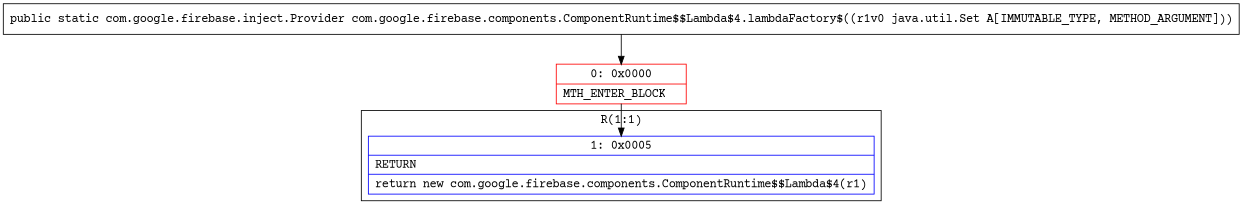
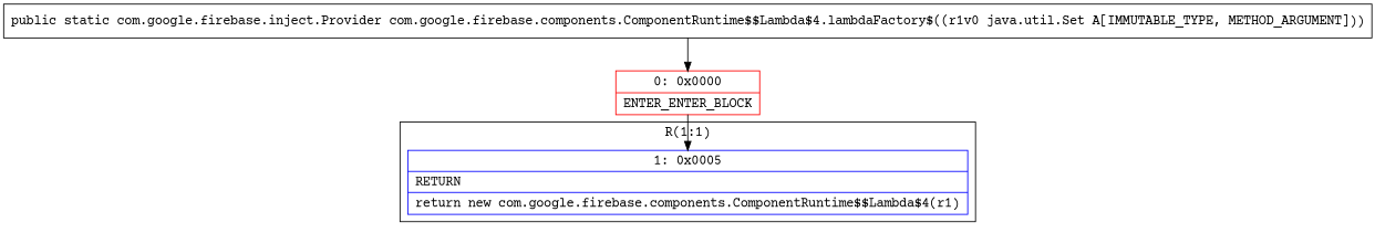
  digraph {
    fontname="Courier Prime"
    node [shape=record fontname="Courier Prime"]
    edge [fontname="Courier Prime"]
    n1 [color=blue label="{1\:\ 0x0005|RETURN\l|return new com.google.firebase.components.ComponentRuntime$$Lambda$4(r1)\l}"]
-   n2 [color=red label="{0\:\ 0x0000|MTH_ENTER_BLOCK\l}"]
+   n2 [color=red label="{0\:\ 0x0000|ENTER_ENTER_BLOCK\l}"]
    n3 [label="{public static com.google.firebase.inject.Provider com.google.firebase.components.ComponentRuntime$$Lambda$4.lambdaFactory$((r1v0 java.util.Set A[IMMUTABLE_TYPE, METHOD_ARGUMENT])) }"]
    subgraph cluster_1 {
      label="R(1:1)"
      n1
    }
    n2 -> n1
    n3 -> n2
  }
